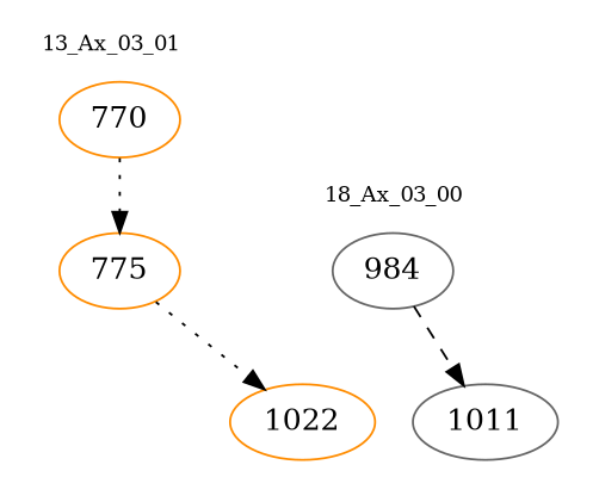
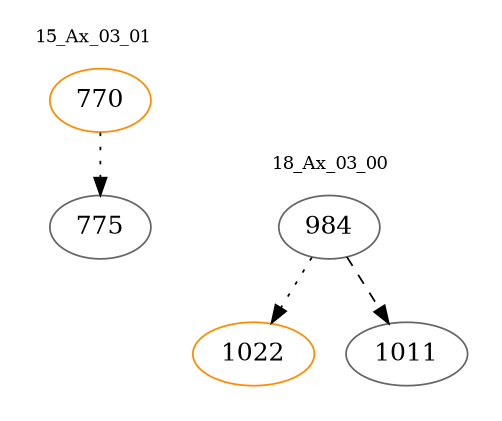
  digraph {
    node [color=gray40]
    edge [color=black style=dotted]
    n1 [color=darkorange label=770]
-   n2 [color=darkorange label=775]
+   n2 [label=775]
    n3 [label=984]
    n4 [label=1011]
    n5 [color=darkorange label=1022]
    subgraph cluster_1 {
      color=white
      fontsize=10
-     label="13_Ax_03_01"
+     label="15_Ax_03_01"
      n1
      n2
    }
    subgraph cluster_2 {
      color=white
      fontsize=10
      label="18_Ax_03_00"
      n3
      n4
      n5
    }
    n1 -> n2
    n3 -> n4 [style=dashed]
-   n2 -> n5
+   n3 -> n5
  }
